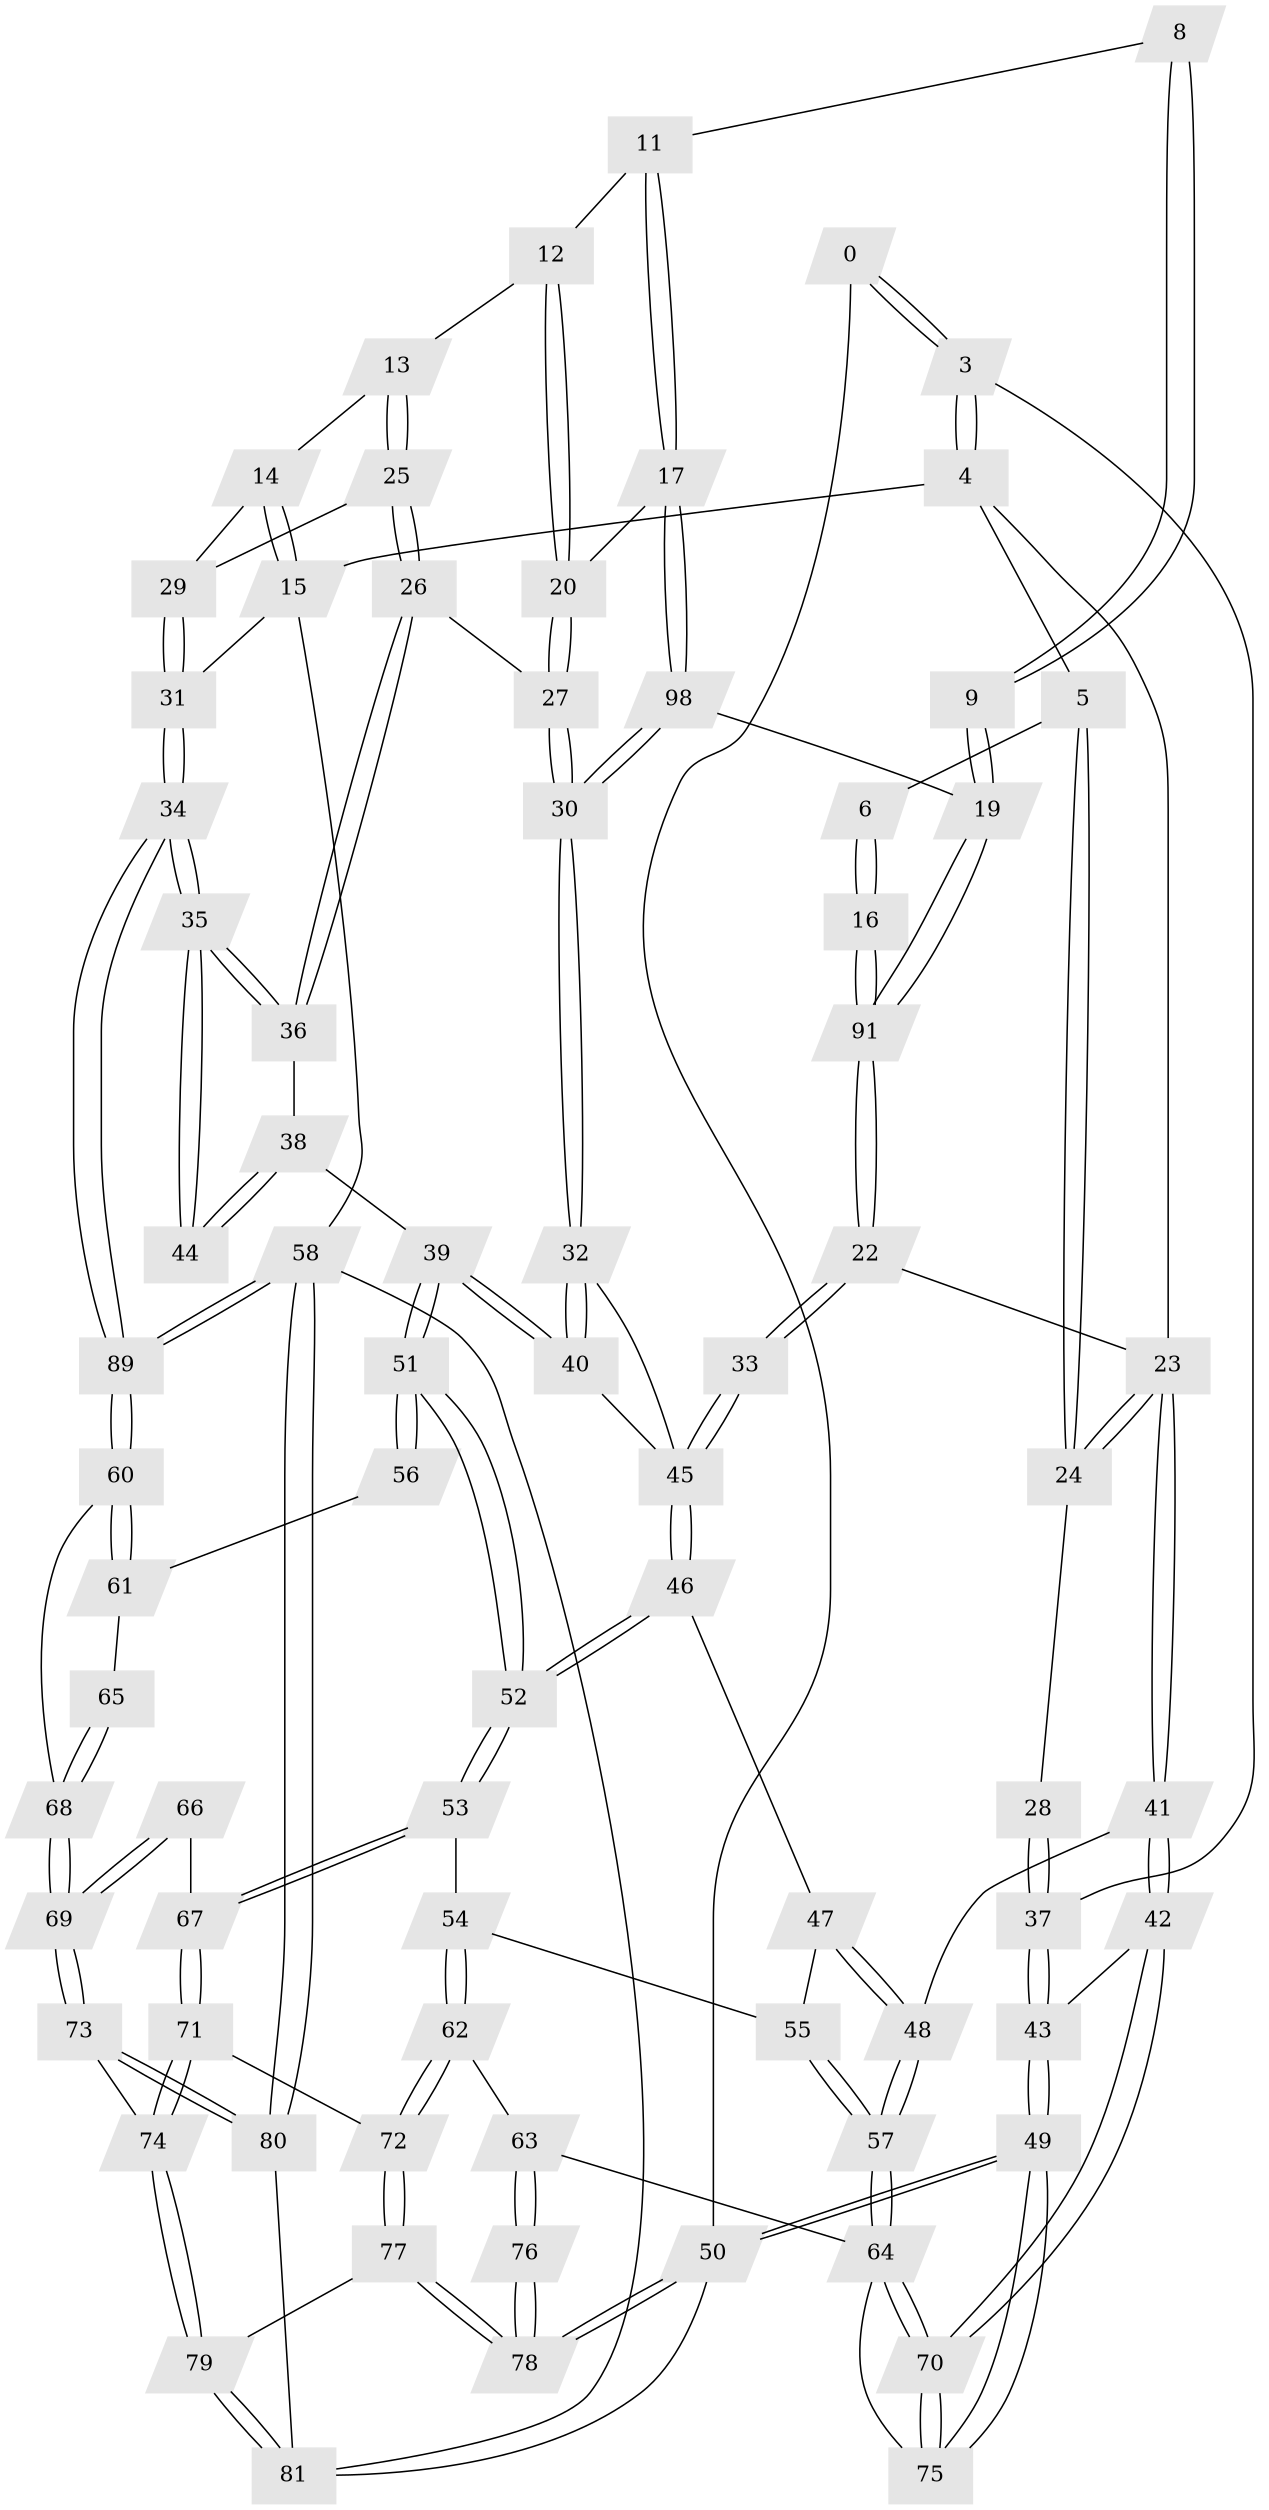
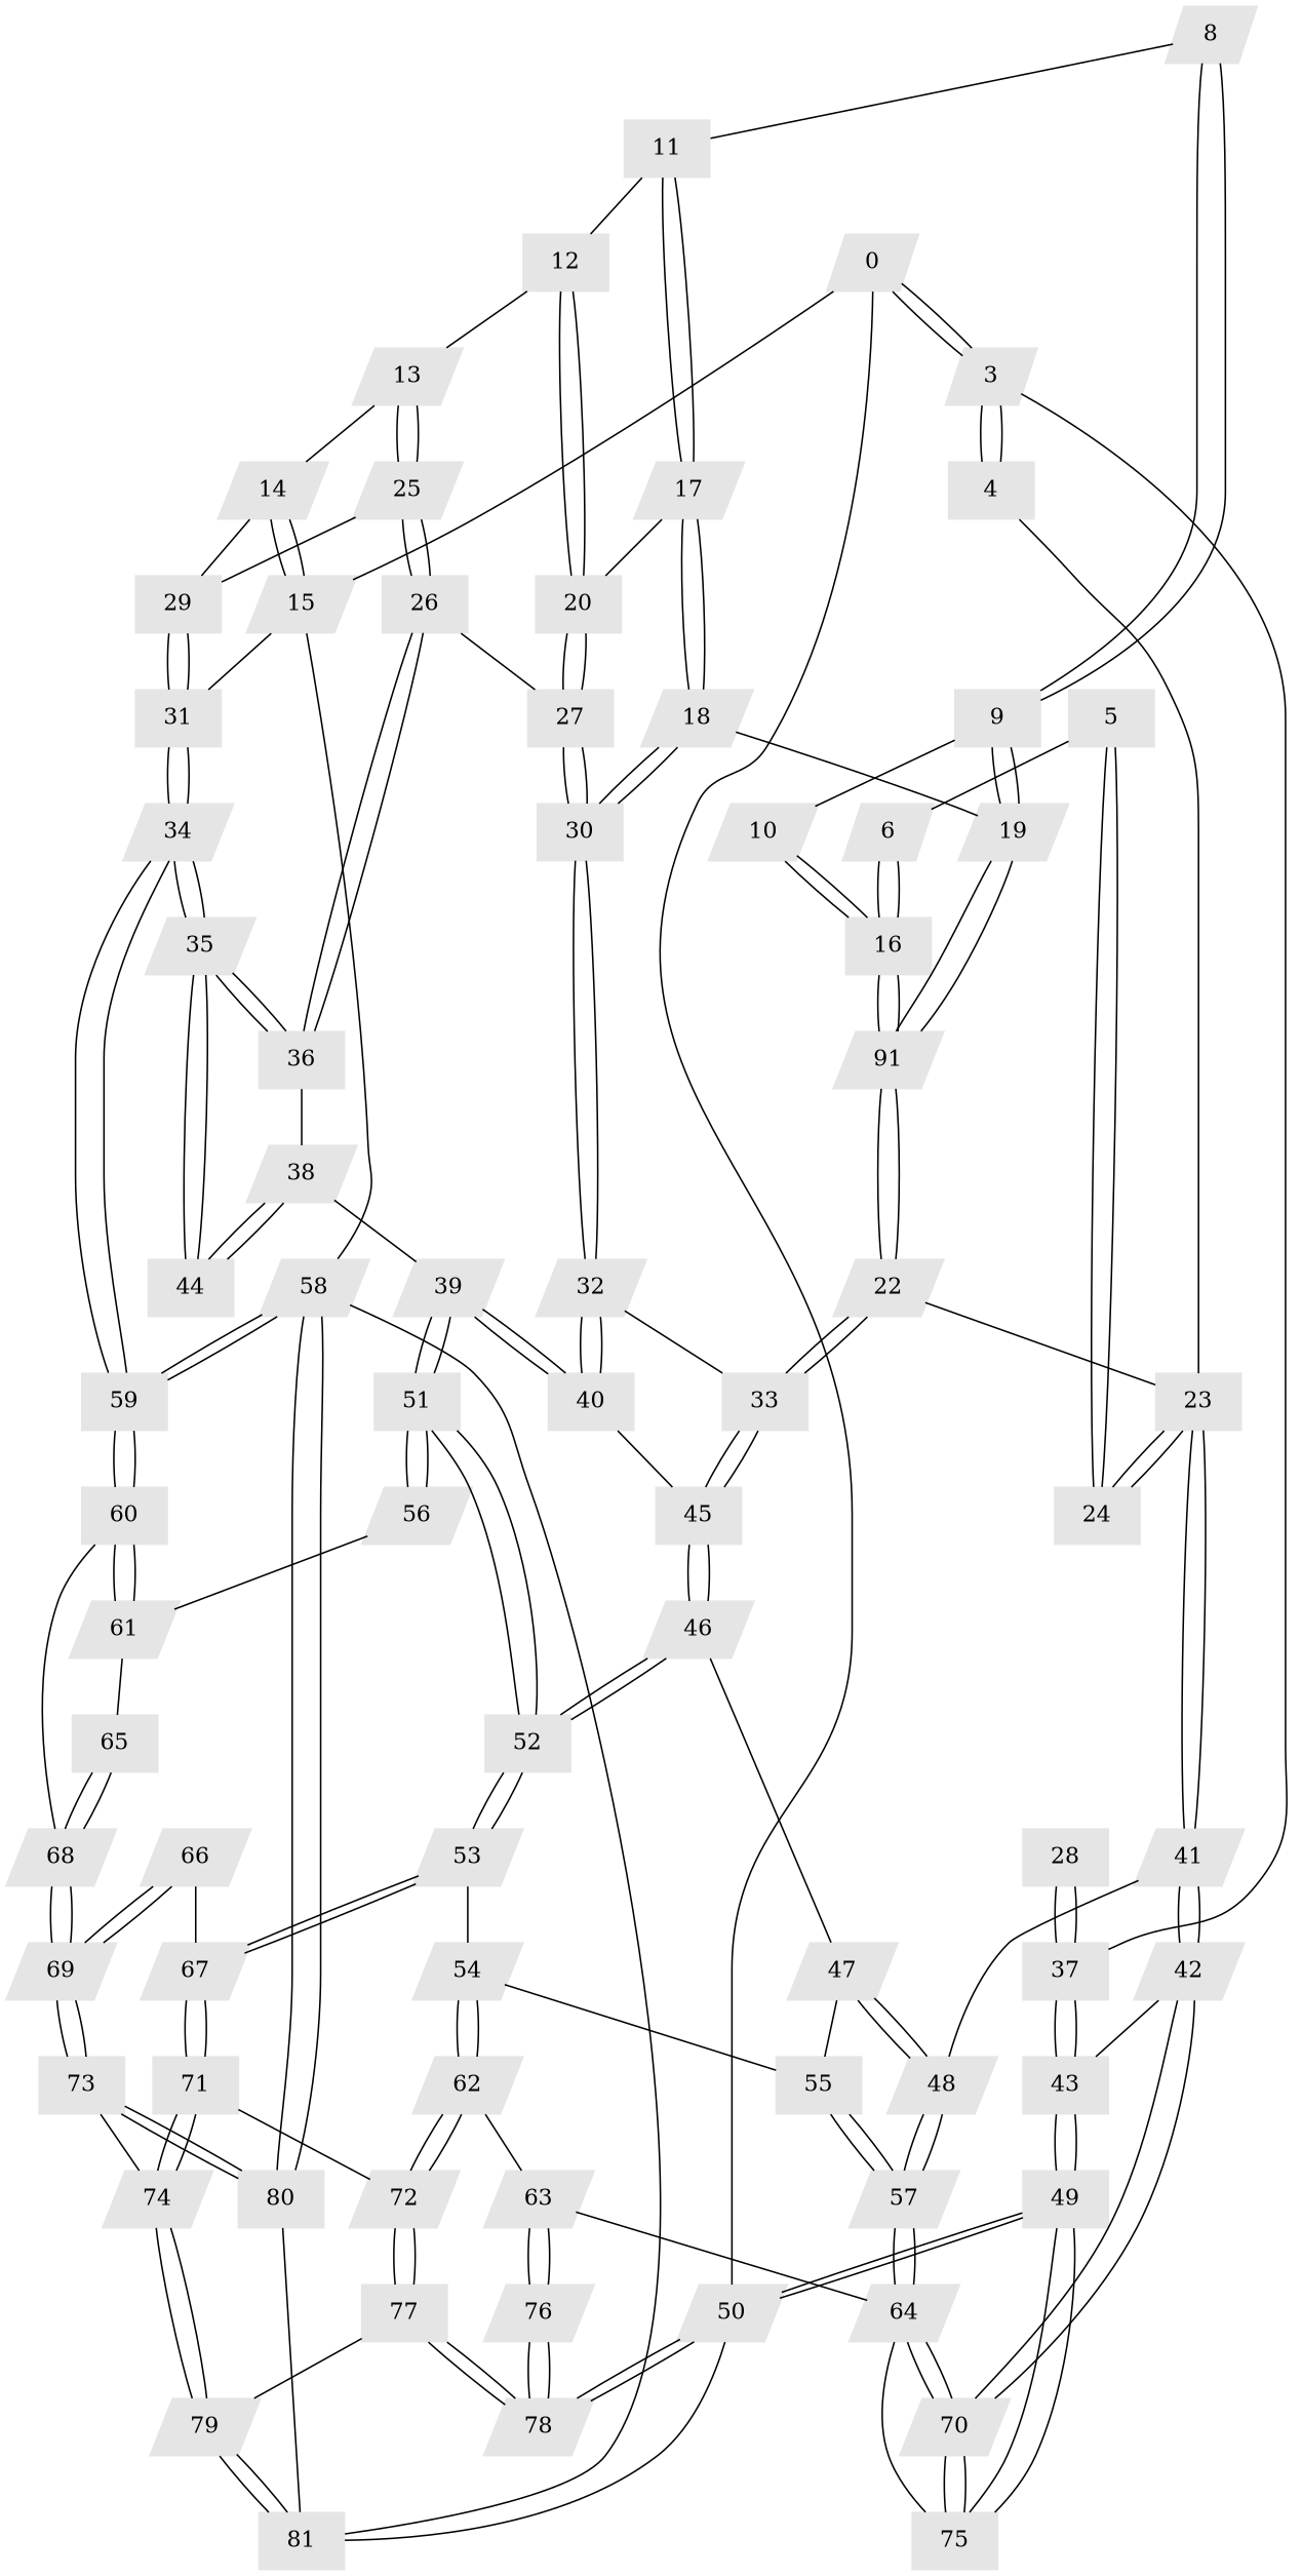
  graph {
    node [color=gray90 shape=parallelogram style=filled]
    n1 [label=0]
    3
    15
    50
    9 [shape=box]
    8
    11 [shape=box]
    4 [shape=box]
    37 [shape=box]
    31 [shape=box]
    58
    78
    81 [shape=box]
    5 [shape=box]
    23 [shape=box]
    43 [shape=box]
    6
    24 [shape=box]
    28 [shape=box]
    16 [shape=box]
    n21 [label=91]
+   10
    19
    12 [shape=box]
    17
    13
    20 [shape=box]
-   18 [label=98]
+   18
    14
    25
    27 [shape=box]
    29 [shape=box]
    26 [shape=box]
    34
-   59 [shape=box label=89]
+   59 [shape=box]
    80 [shape=box]
    22
    30 [shape=box]
    32
    33 [shape=box]
    41
    45 [shape=box]
    42
    48
    36 [shape=box]
    38
    40 [shape=box]
    35
    46
    44 [shape=box]
    60 [shape=box]
    39
    49 [shape=box]
    51 [shape=box]
    56
    52 [shape=box]
    70
    57
    75 [shape=box]
    61
    47
    55 [shape=box]
    53
    64
    54
    67
    62
    71 [shape=box]
    63
    72
    65 [shape=box]
    68
    69
    76
    77 [shape=box]
    66
    73 [shape=box]
    74
    79
    n1 -- 3
    n1 -- 3
-   4 -- 15
+   n1 -- 15
    n1 -- 50
    3 -- 4
    3 -- 4
    3 -- 37
    15 -- 31
    15 -- 58
    50 -- 78
    50 -- 78
    50 -- 81
+   9 -- 10
    9 -- 19
    9 -- 19
    8 -- 9
    8 -- 9
    8 -- 11
    11 -- 12
    11 -- 17
    11 -- 17
-   4 -- 5
    4 -- 23
    37 -- 43
    37 -- 43
    31 -- 34
    31 -- 34
    58 -- 81
    58 -- 59
    58 -- 59
    58 -- 80
    58 -- 80
    5 -- 6
    5 -- 24
    5 -- 24
    23 -- 24
    23 -- 24
    23 -- 41
    23 -- 41
    43 -- 49
    43 -- 49
    6 -- 16
    6 -- 16
-   24 -- 28
    28 -- 37
    28 -- 37
    16 -- n21
    16 -- n21
    n21 -- 22
    n21 -- 22
+   10 -- 16
+   10 -- 16
    19 -- n21
    19 -- n21
    12 -- 13
    12 -- 20
    12 -- 20
    17 -- 20
    17 -- 18
    17 -- 18
    13 -- 14
    13 -- 25
    13 -- 25
    20 -- 27
    20 -- 27
    18 -- 19
    18 -- 30
    18 -- 30
    14 -- 15
    14 -- 15
    14 -- 29
    25 -- 29
    25 -- 26
    25 -- 26
    27 -- 30
    27 -- 30
    29 -- 31
    29 -- 31
    26 -- 27
    26 -- 36
    26 -- 36
    34 -- 59
    34 -- 59
    34 -- 35
    34 -- 35
    59 -- 60
    59 -- 60
    80 -- 81
    22 -- 23
    22 -- 33
    22 -- 33
    30 -- 32
    30 -- 32
-   32 -- 45
+   32 -- 33
    32 -- 40
    32 -- 40
    33 -- 45
    33 -- 45
    41 -- 42
    41 -- 42
    41 -- 48
    45 -- 46
    45 -- 46
    42 -- 43
    42 -- 70
    42 -- 70
    48 -- 57
    48 -- 57
    36 -- 38
    38 -- 44
    38 -- 44
    38 -- 39
    40 -- 45
    35 -- 36
    35 -- 36
    35 -- 44
    35 -- 44
    46 -- 52
    46 -- 52
    46 -- 47
    60 -- 61
    60 -- 61
    60 -- 68
    39 -- 40
    39 -- 40
    39 -- 51
    39 -- 51
    49 -- 50
    49 -- 50
    49 -- 75
    49 -- 75
    51 -- 56
    51 -- 56
    51 -- 52
    51 -- 52
    56 -- 61
    52 -- 53
    52 -- 53
    70 -- 75
    70 -- 75
    57 -- 64
    57 -- 64
    75 -- 64
    61 -- 65
    47 -- 48
    47 -- 48
    47 -- 55
    55 -- 57
    55 -- 57
    53 -- 54
    53 -- 67
    53 -- 67
    64 -- 70
    64 -- 70
    54 -- 55
    54 -- 62
    54 -- 62
    67 -- 71
    67 -- 71
    62 -- 63
    62 -- 72
    62 -- 72
    71 -- 72
    71 -- 74
    71 -- 74
    63 -- 64
    63 -- 76
    63 -- 76
    72 -- 77
    72 -- 77
    65 -- 68
    65 -- 68
    68 -- 69
    68 -- 69
    69 -- 73
    69 -- 73
    76 -- 78
    76 -- 78
    77 -- 78
    77 -- 78
    77 -- 79
    66 -- 67
    66 -- 69
    66 -- 69
    73 -- 80
    73 -- 80
    73 -- 74
    74 -- 79
    74 -- 79
    79 -- 81
    79 -- 81
  }
